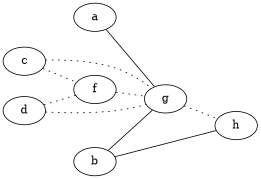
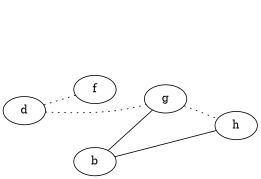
  graph {
    rankdir=LR
    edge [style=dotted]
-   a
    g
    h
    b
-   c
    f
    d
-   a -- g [style=""]
    g -- h
    b -- g [style=""]
    b -- h [style=solid]
-   c -- g
-   c -- f
-   f -- g
    d -- g
    d -- f
  }
